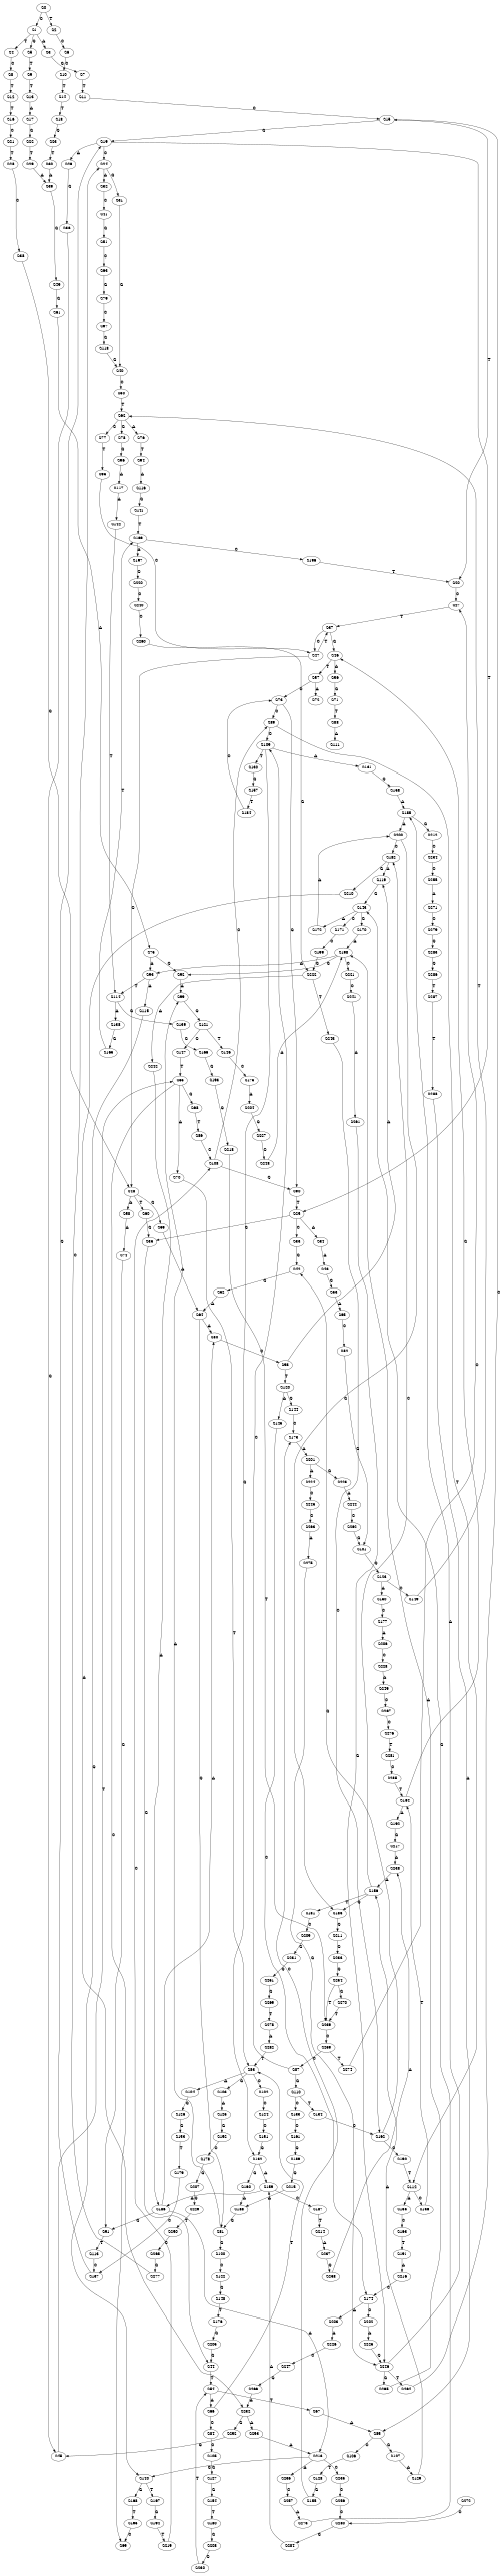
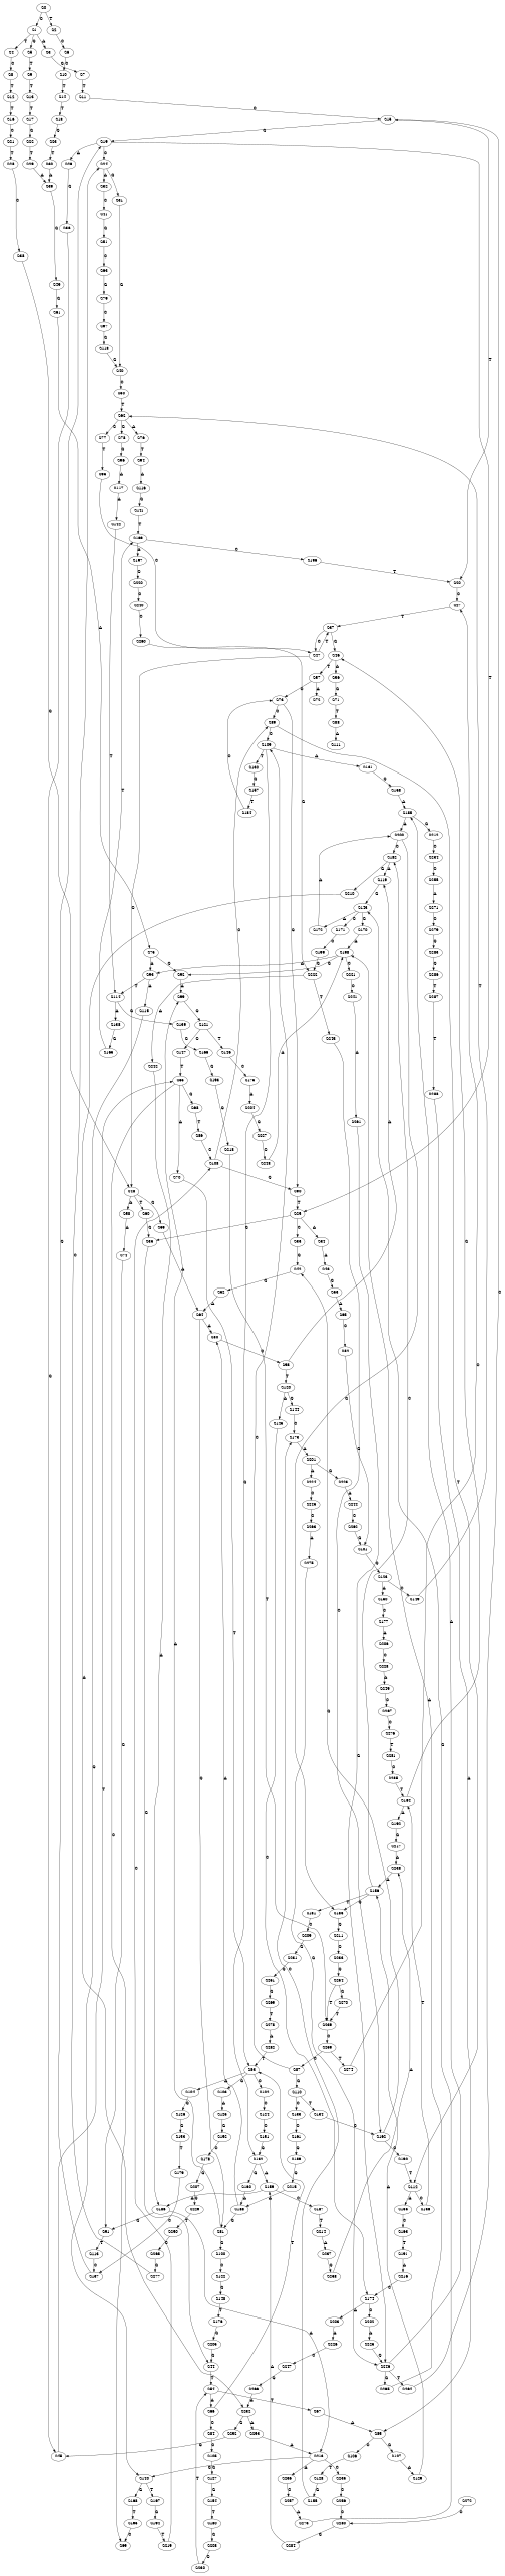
  strict digraph {
    S0
    S1
    S2
    S3
    S4
    S5
    S6
    S7
    S8
    S9
    S10
    S11
    S12
    S13
    S14
    S15
    S16
    S17
    S18
    S19
    S20
    S21
    S22
    S23
    S24
    S25
    S26
    S27
    S28
    S29
    S30
    S31
    S32
    S33
    S34
    S35
    S36
    S37
    S38
    S39
    S40
    S41
    S42
    S43
    S44
    S45
    S46
    S47
    S48
    S49
    S50
    S51
    S52
    S53
    S54
    S55
    S56
    S57
    S58
    S59
    S60
    S61
    S62
    S63
    S64
    S65
    S66
    S67
    S68
    S69
    S70
    S71
    S72
    S73
    S74
    S75
    S76
    S77
    S78
    S79
    S80
    S81
    S82
    S83
    S84
    S85
    S86
    S88
    S89
    S90
    S91
    S92
    S93
    S94
    S95
    S96
    S97
    S98
    S99
    S100
    S101
    S102
    S103
    S104
    S105
    S106
    S107
    S108
    S87
    S109
    S110
    S111
    S112
    S113
    S114
    S115
    S116
    S117
    S118
    S119
    S120
    S121
    S122
    S123
    S124
    S125
    S126
    S127
    S128
    S129
    S130
    S131
    S132
    S133
    S134
    S135
    S136
    S137
    S138
    S139
    S140
    S141
    S142
    S143
    S144
    S145
    S146
    S147
    S148
    S149
    S150
    S151
    S152
    S153
    S154
    S155
    S156
    S157
    S158
    S159
    S160
    S161
    S162
    S163
    S164
    S165
    S166
    S167
    S168
    S169
    S170
    S171
    S172
    S173
    S174
    S175
    S176
    S177
    S178
    S179
    S180
    S181
    S182
    S183
    S184
    S185
    S186
    S187
    S188
    S189
    S190
    S191
    S192
    S193
    S194
    S195
    S196
    S197
    S198
    S199
    S200
    S201
    S202
    S203
    S204
    S205
    S206
    S207
    S208
    S209
    S210
    S211
    S212
    S213
    S214
    S215
    S216
    S217
    S218
    S219
    S220
    S221
    S222
    S223
    S224
    S225
    S226
    S227
    S228
    S229
    S230
    S231
    S232
    S233
    S234
    S235
    S236
    S237
    S238
    S239
    S240
    S241
    S242
    S243
    S244
    S245
    S246
    S247
    S248
    S249
    S250
    S251
    S252
    S253
    S254
    S255
    S256
    S257
    S258
    S259
    S260
    S261
    S262
    S263
    S264
    S265
    S266
    S267
    S268
    S269
    S270
    S271
    S280
    S273
    S274
    S275
    S276
    S277
    S278
    S279
    S272
    S281
    S282
    S283
    S284
    S285
    S286
    S287
    S288
    S0 -> S1 [label=C]
    S0 -> S2 [label=T]
    S1 -> S3 [label=A]
    S1 -> S4 [label=T]
    S1 -> S5 [label=G]
    S2 -> S6 [label=C]
    S3 -> S7 [label=G]
    S4 -> S8 [label=C]
    S5 -> S9 [label=T]
    S6 -> S10 [label=C]
    S7 -> S11 [label=T]
    S8 -> S12 [label=T]
    S9 -> S13 [label=T]
    S10 -> S14 [label=T]
    S11 -> S15 [label=C]
    S12 -> S16 [label=T]
-   S13 -> S17 [label=A]
+   S13 -> S17 [label=T]
    S14 -> S18 [label=T]
    S15 -> S19 [label=G]
    S15 -> S20 [label=T]
    S16 -> S21 [label=C]
    S17 -> S22 [label=G]
    S18 -> S23 [label=G]
    S19 -> S24 [label=C]
    S19 -> S25 [label=T]
    S19 -> S26 [label=A]
    S20 -> S27 [label=C]
    S21 -> S28 [label=T]
    S22 -> S29 [label=T]
    S23 -> S30 [label=T]
    S24 -> S31 [label=G]
    S24 -> S32 [label=A]
    S25 -> S33 [label=C]
    S25 -> S34 [label=A]
    S25 -> S35 [label=G]
    S26 -> S36 [label=G]
    S27 -> S37 [label=T]
    S28 -> S38 [label=C]
    S29 -> S39 [label=A]
    S30 -> S39 [label=A]
    S31 -> S40 [label=G]
    S32 -> S41 [label=C]
    S33 -> S42 [label=G]
    S34 -> S43 [label=A]
    S35 -> S44 [label=G]
    S36 -> S45 [label=G]
    S37 -> S46 [label=G]
    S37 -> S47 [label=C]
    S38 -> S48 [label=G]
    S39 -> S49 [label=G]
    S40 -> S50 [label=C]
    S41 -> S51 [label=G]
    S42 -> S52 [label=G]
    S43 -> S53 [label=G]
    S44 -> S54 [label=T]
    S45 -> S55 [label=T]
    S46 -> S56 [label=A]
    S46 -> S57 [label=T]
    S47 -> S37 [label=T]
    S47 -> S48 [label=G]
    S48 -> S58 [label=A]
    S48 -> S59 [label=G]
    S48 -> S60 [label=T]
    S49 -> S61 [label=G]
    S50 -> S62 [label=T]
    S51 -> S63 [label=C]
    S52 -> S64 [label=A]
    S53 -> S65 [label=A]
    S54 -> S66 [label=A]
    S54 -> S67 [label=T]
    S55 -> S68 [label=G]
    S55 -> S69 [label=C]
    S55 -> S70 [label=A]
    S56 -> S71 [label=G]
    S57 -> S72 [label=A]
    S57 -> S73 [label=C]
    S58 -> S74 [label=A]
    S59 -> S64 [label=A]
    S60 -> S35 [label=G]
    S61 -> S75 [label=A]
    S62 -> S76 [label=A]
    S62 -> S77 [label=C]
    S62 -> S78 [label=G]
    S63 -> S79 [label=G]
    S64 -> S80 [label=A]
    S64 -> S81 [label=G]
    S65 -> S82 [label=C]
    S66 -> S83 [label=T]
    S66 -> S84 [label=C]
    S67 -> S85 [label=A]
    S68 -> S86 [label=T]
    S70 -> S83 [label=T]
    S71 -> S88 [label=T]
    S73 -> S89 [label=C]
    S73 -> S90 [label=G]
    S74 -> S91 [label=G]
    S75 -> S92 [label=G]
    S75 -> S93 [label=A]
    S76 -> S94 [label=T]
    S77 -> S95 [label=T]
    S78 -> S96 [label=G]
    S79 -> S97 [label=C]
    S80 -> S98 [label=C]
    S81 -> S99 [label=A]
    S81 -> S100 [label=G]
    S82 -> S101 [label=G]
    S83 -> S102 [label=C]
    S83 -> S103 [label=G]
    S83 -> S104 [label=A]
    S84 -> S105 [label=C]
    S85 -> S106 [label=C]
    S85 -> S107 [label=G]
    S86 -> S108 [label=C]
    S88 -> S111 [label=A]
    S89 -> S109 [label=C]
    S89 -> S112 [label=T]
    S90 -> S25 [label=T]
    S91 -> S113 [label=T]
    S92 -> S99 [label=A]
    S93 -> S114 [label=T]
    S93 -> S115 [label=A]
    S94 -> S116 [label=A]
    S95 -> S47 [label=C]
    S96 -> S117 [label=A]
    S97 -> S118 [label=G]
    S98 -> S119 [label=A]
    S98 -> S120 [label=T]
    S99 -> S121 [label=G]
    S100 -> S122 [label=C]
    S101 -> S123 [label=G]
    S102 -> S124 [label=C]
    S103 -> S125 [label=A]
    S104 -> S126 [label=G]
    S105 -> S127 [label=G]
    S106 -> S128 [label=T]
    S107 -> S129 [label=A]
    S108 -> S89 [label=C]
    S108 -> S90 [label=G]
    S87 -> S109 [label=C]
    S87 -> S110 [label=G]
    S109 -> S130 [label=T]
    S109 -> S131 [label=A]
    S109 -> S132 [label=G]
    S110 -> S133 [label=C]
    S110 -> S134 [label=T]
    S112 -> S135 [label=A]
    S112 -> S136 [label=C]
    S113 -> S137 [label=C]
    S114 -> S138 [label=A]
    S114 -> S139 [label=G]
    S115 -> S140 [label=G]
    S116 -> S141 [label=G]
    S117 -> S142 [label=A]
    S118 -> S40 [label=G]
    S119 -> S143 [label=G]
    S120 -> S144 [label=G]
    S120 -> S145 [label=A]
    S121 -> S146 [label=T]
    S121 -> S147 [label=G]
    S122 -> S148 [label=G]
    S123 -> S149 [label=C]
    S123 -> S150 [label=A]
    S124 -> S151 [label=C]
    S125 -> S152 [label=G]
    S126 -> S153 [label=G]
    S127 -> S154 [label=G]
    S128 -> S155 [label=G]
    S129 -> S156 [label=A]
    S130 -> S157 [label=G]
    S131 -> S158 [label=G]
    S132 -> S159 [label=A]
    S132 -> S160 [label=G]
    S133 -> S161 [label=C]
    S134 -> S162 [label=C]
    S135 -> S163 [label=C]
    S136 -> S164 [label=T]
    S137 -> S19 [label=G]
    S138 -> S165 [label=G]
    S139 -> S166 [label=G]
    S140 -> S167 [label=T]
    S140 -> S168 [label=G]
    S141 -> S169 [label=T]
    S142 -> S114 [label=T]
    S143 -> S170 [label=G]
    S143 -> S171 [label=C]
    S143 -> S172 [label=A]
    S144 -> S173 [label=C]
    S145 -> S174 [label=C]
    S146 -> S175 [label=C]
    S147 -> S55 [label=T]
    S148 -> S176 [label=T]
    S149 -> S62 [label=T]
    S150 -> S177 [label=C]
    S151 -> S132 [label=G]
    S152 -> S178 [label=C]
    S153 -> S179 [label=T]
    S154 -> S180 [label=T]
    S155 -> S173 [label=C]
    S156 -> S181 [label=T]
    S156 -> S182 [label=C]
    S156 -> S183 [label=G]
    S157 -> S184 [label=T]
    S158 -> S185 [label=A]
    S159 -> S186 [label=A]
    S159 -> S187 [label=C]
    S160 -> S188 [label=A]
    S161 -> S189 [label=G]
    S162 -> S42 [label=G]
    S162 -> S190 [label=C]
    S163 -> S191 [label=T]
    S164 -> S46 [label=G]
    S164 -> S192 [label=A]
    S165 -> S169 [label=T]
    S166 -> S193 [label=G]
    S167 -> S194 [label=G]
    S168 -> S195 [label=T]
    S169 -> S196 [label=C]
    S169 -> S197 [label=A]
    S170 -> S198 [label=A]
    S171 -> S199 [label=C]
    S172 -> S200 [label=A]
    S173 -> S201 [label=A]
    S174 -> S202 [label=C]
    S174 -> S203 [label=A]
    S175 -> S204 [label=A]
    S176 -> S205 [label=G]
    S177 -> S206 [label=A]
    S178 -> S207 [label=G]
    S179 -> S137 [label=C]
    S180 -> S208 [label=G]
    S181 -> S209 [label=C]
    S182 -> S119 [label=A]
    S182 -> S210 [label=G]
    S183 -> S211 [label=G]
    S184 -> S73 [label=C]
    S185 -> S200 [label=A]
    S185 -> S212 [label=G]
    S186 -> S91 [label=G]
    S186 -> S213 [label=A]
    S187 -> S214 [label=T]
-   S186 -> S80 [label=A]
+   S188 -> S80 [label=A]
    S188 -> S81 [label=G]
    S189 -> S215 [label=G]
    S190 -> S112 [label=T]
    S191 -> S216 [label=A]
    S192 -> S217 [label=G]
    S193 -> S218 [label=G]
    S194 -> S219 [label=T]
    S195 -> S69 [label=C]
    S196 -> S20 [label=T]
    S197 -> S220 [label=G]
    S198 -> S92 [label=G]
    S198 -> S93 [label=A]
    S198 -> S221 [label=C]
    S199 -> S222 [label=G]
    S200 -> S182 [label=C]
    S200 -> S183 [label=G]
    S201 -> S223 [label=G]
    S201 -> S224 [label=A]
    S202 -> S225 [label=A]
    S203 -> S226 [label=A]
    S204 -> S227 [label=G]
    S205 -> S44 [label=G]
    S206 -> S228 [label=C]
    S207 -> S229 [label=G]
    S208 -> S230 [label=G]
    S209 -> S231 [label=G]
    S210 -> S232 [label=A]
    S211 -> S233 [label=G]
    S212 -> S234 [label=C]
    S213 -> S140 [label=G]
    S213 -> S235 [label=C]
    S213 -> S236 [label=A]
    S214 -> S237 [label=A]
    S215 -> S188 [label=A]
    S216 -> S174 [label=C]
    S217 -> S238 [label=A]
    S218 -> S239 [label=T]
    S219 -> S108 [label=C]
    S220 -> S240 [label=C]
    S221 -> S241 [label=C]
    S222 -> S242 [label=A]
    S222 -> S243 [label=T]
    S223 -> S244 [label=A]
    S224 -> S245 [label=C]
    S225 -> S246 [label=G]
    S226 -> S247 [label=C]
    S227 -> S248 [label=G]
    S228 -> S249 [label=A]
    S229 -> S250 [label=T]
    S230 -> S54 [label=T]
    S231 -> S251 [label=G]
    S232 -> S252 [label=G]
    S232 -> S253 [label=A]
    S233 -> S254 [label=G]
    S234 -> S255 [label=C]
    S235 -> S256 [label=C]
    S236 -> S257 [label=C]
    S237 -> S258 [label=G]
    S238 -> S156 [label=A]
    S239 -> S259 [label=C]
    S240 -> S260 [label=C]
    S241 -> S261 [label=A]
    S242 -> S186 [label=A]
    S243 -> S162 [label=C]
    S244 -> S262 [label=C]
    S245 -> S263 [label=C]
    S246 -> S185 [label=A]
    S246 -> S264 [label=T]
    S246 -> S265 [label=G]
    S247 -> S266 [label=G]
    S248 -> S198 [label=A]
    S249 -> S267 [label=C]
    S250 -> S268 [label=C]
    S251 -> S269 [label=G]
    S252 -> S45 [label=G]
    S253 -> S213 [label=A]
    S254 -> S239 [label=T]
    S254 -> S270 [label=G]
    S255 -> S271 [label=A]
    S256 -> S280 [label=C]
    S257 -> S273 [label=A]
    S258 -> S238 [label=A]
    S259 -> S87 [label=C]
    S259 -> S274 [label=T]
    S260 -> S222 [label=G]
    S261 -> S246 [label=G]
    S262 -> S101 [label=G]
    S263 -> S275 [label=A]
    S264 -> S15 [label=C]
    S265 -> S198 [label=A]
    S266 -> S232 [label=A]
    S267 -> S276 [label=C]
    S268 -> S277 [label=G]
    S269 -> S278 [label=T]
    S270 -> S239 [label=T]
    S271 -> S279 [label=C]
    S280 -> S284 [label=G]
    S273 -> S143 [label=G]
    S274 -> S27 [label=C]
    S275 -> S246 [label=G]
    S276 -> S281 [label=T]
    S277 -> S24 [label=C]
    S278 -> S282 [label=A]
    S279 -> S283 [label=G]
    S272 -> S280 [label=C]
    S281 -> S285 [label=C]
    S282 -> S83 [label=T]
    S283 -> S286 [label=G]
    S284 -> S159 [label=A]
    S285 -> S164 [label=T]
    S286 -> S287 [label=T]
    S287 -> S288 [label=T]
    S288 -> S85 [label=A]
  }
